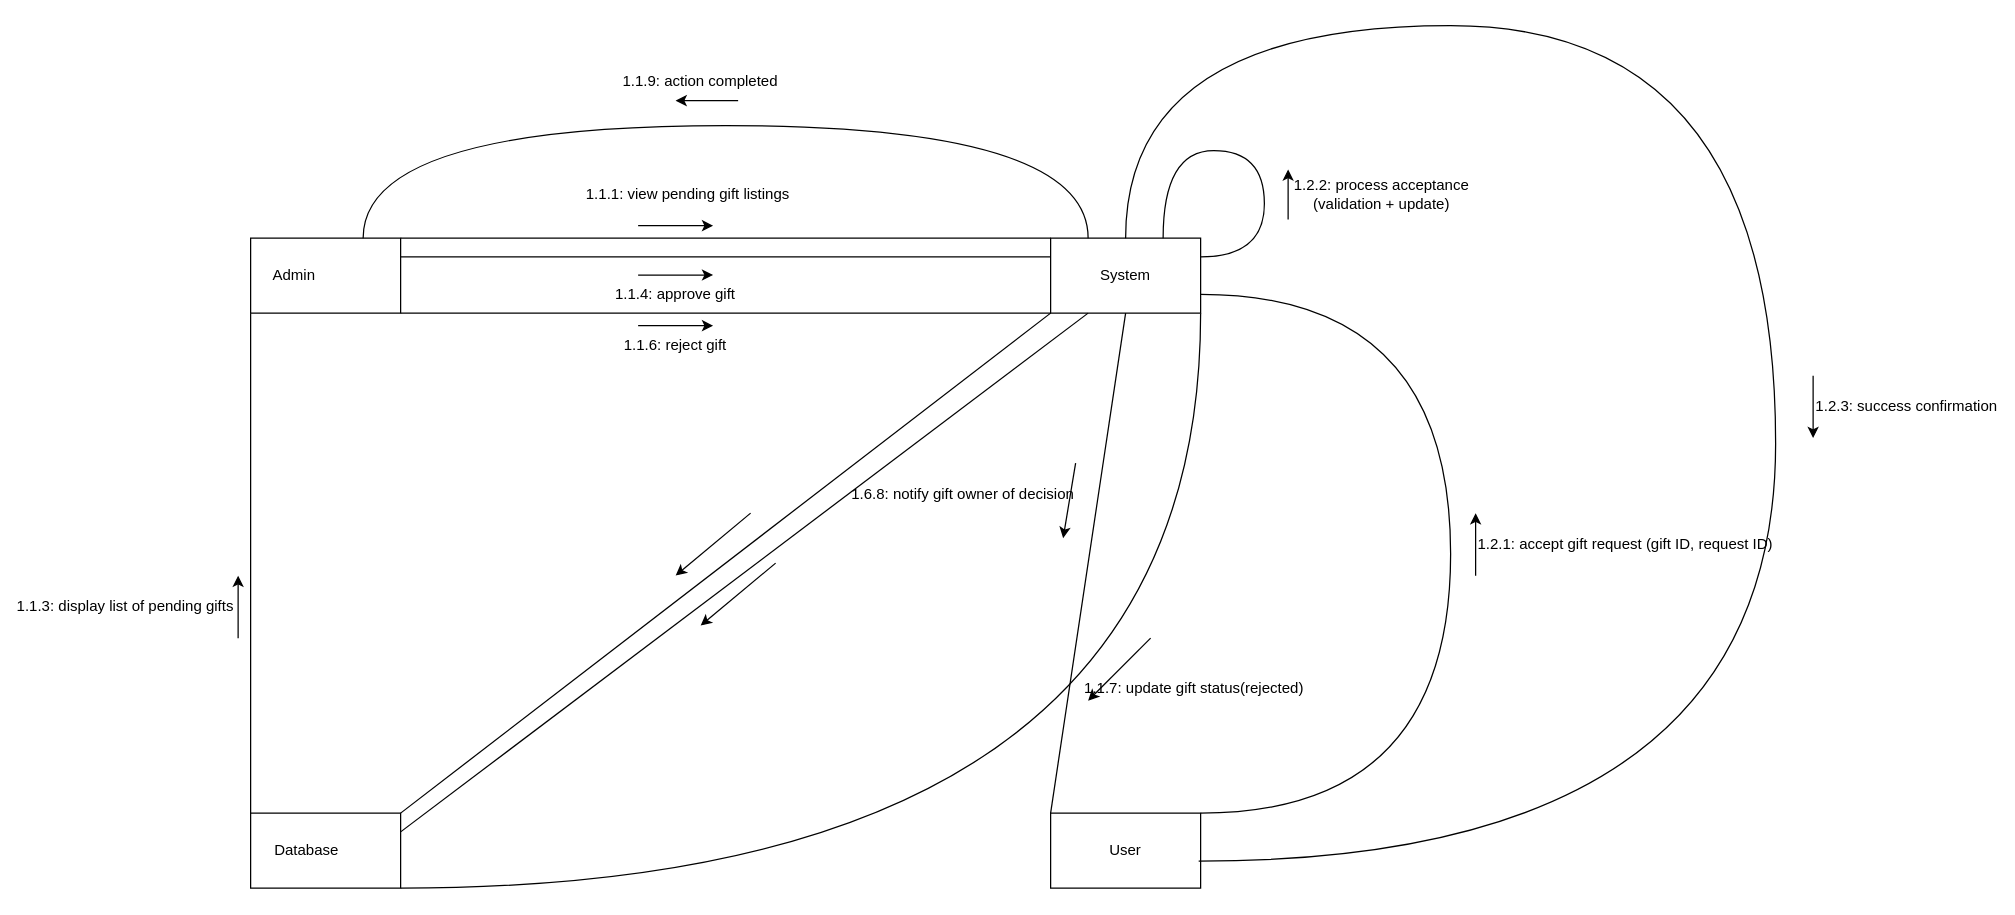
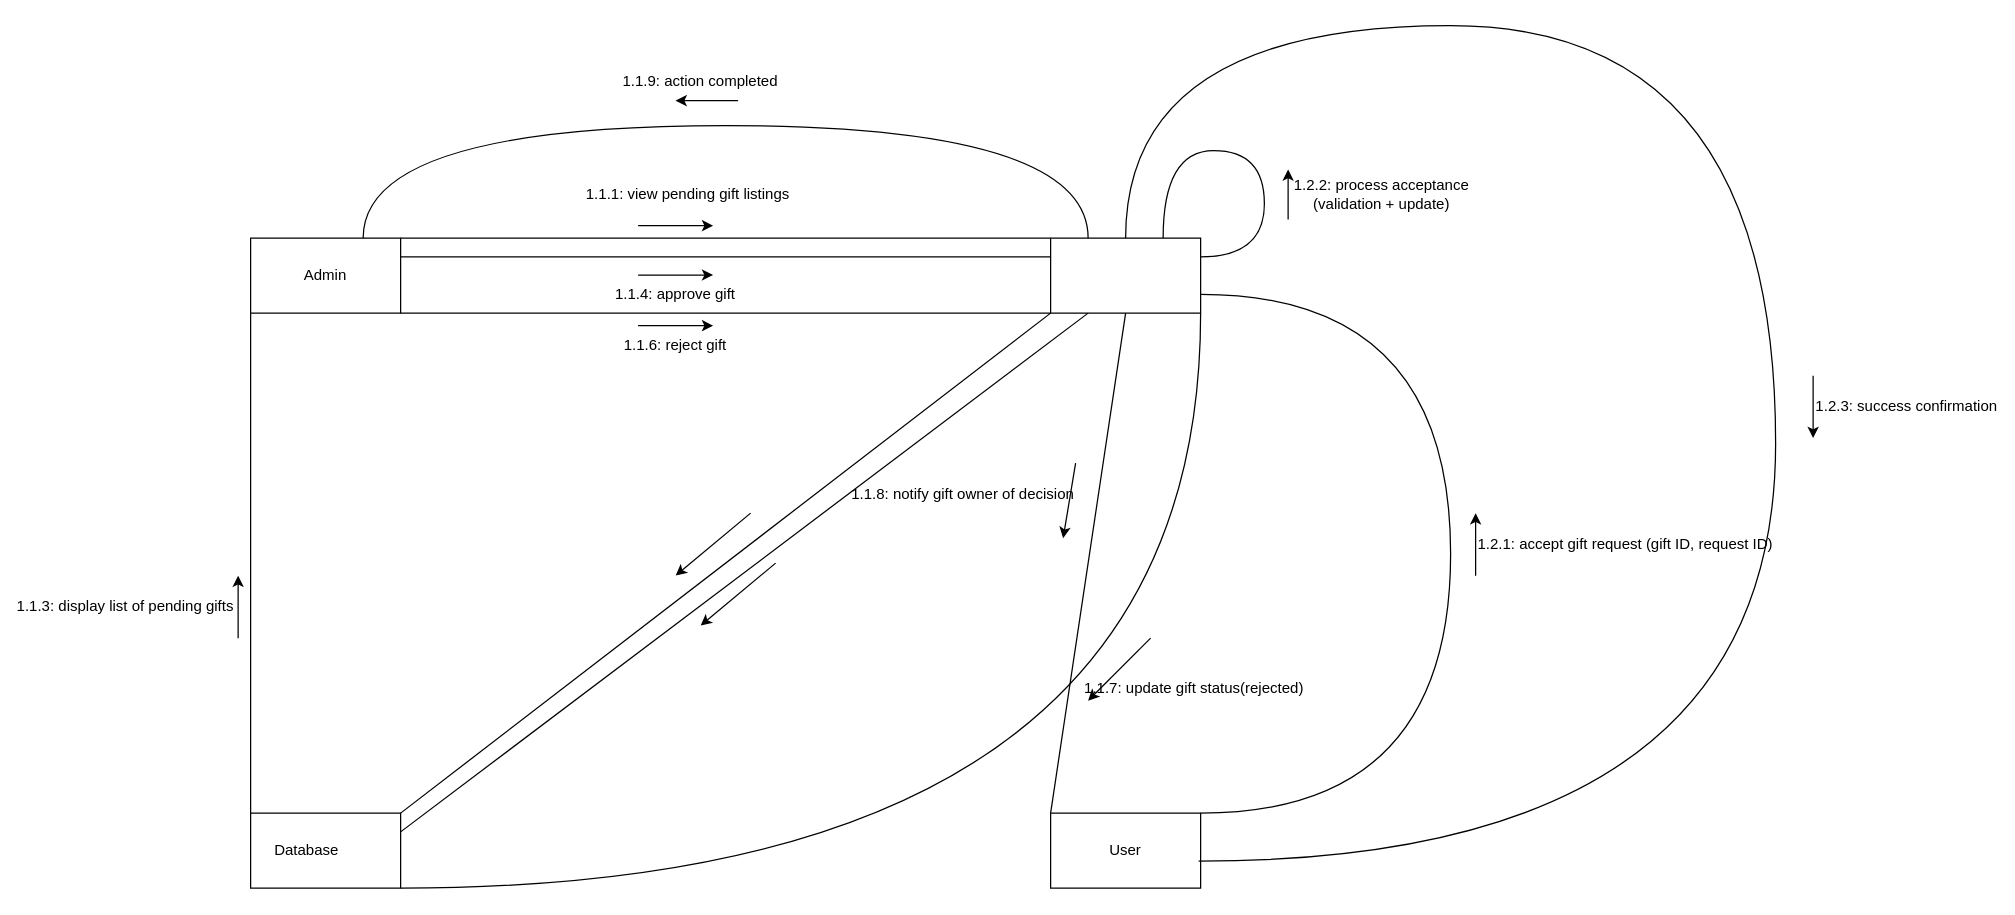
  <mxCell id="0" />
  <mxCell id="1" parent="0" />
  <mxCell id="2" value="" style="rounded=0;whiteSpace=wrap;html=1;" vertex="1" parent="1"><mxGeometry x="200" y="190" width="120" height="60" as="geometry" /></mxCell>
- <mxCell id="3" value="Admin" style="text;html=1;align=center;verticalAlign=middle;whiteSpace=wrap;rounded=0;" vertex="1" parent="1"><mxGeometry x="205" y="205" width="60" height="30" as="geometry" /></mxCell>
+ <mxCell id="3" value="Admin" style="text;html=1;align=center;verticalAlign=middle;whiteSpace=wrap;rounded=0;" vertex="1" parent="1"><mxGeometry x="230" y="205" width="60" height="30" as="geometry" /></mxCell>
  <mxCell id="4" value="" style="rounded=0;whiteSpace=wrap;html=1;" vertex="1" parent="1"><mxGeometry x="840" y="190" width="120" height="60" as="geometry" /></mxCell>
- <mxCell id="5" value="System" style="text;html=1;align=center;verticalAlign=middle;whiteSpace=wrap;rounded=0;" vertex="1" parent="1"><mxGeometry x="870" y="205" width="60" height="30" as="geometry" /></mxCell>
  <mxCell id="6" value="" style="rounded=0;whiteSpace=wrap;html=1;" vertex="1" parent="1"><mxGeometry x="200" y="650" width="120" height="60" as="geometry" /></mxCell>
  <mxCell id="7" value="Database" style="text;html=1;align=center;verticalAlign=middle;whiteSpace=wrap;rounded=0;" vertex="1" parent="1"><mxGeometry x="215" y="665" width="60" height="30" as="geometry" /></mxCell>
  <mxCell id="8" value="" style="rounded=0;whiteSpace=wrap;html=1;" vertex="1" parent="1"><mxGeometry x="840" y="650" width="120" height="60" as="geometry" /></mxCell>
  <mxCell id="9" value="User" style="text;html=1;align=center;verticalAlign=middle;whiteSpace=wrap;rounded=0;" vertex="1" parent="1"><mxGeometry x="870" y="665" width="60" height="30" as="geometry" /></mxCell>
  <mxCell id="10" value="" style="endArrow=none;html=1;rounded=0;exitX=1;exitY=0;exitDx=0;exitDy=0;entryX=0;entryY=0;entryDx=0;entryDy=0;" edge="1" parent="1" source="2" target="4"><mxGeometry width="50" height="50" relative="1" as="geometry"><mxPoint x="390" y="250" as="sourcePoint" /><mxPoint x="440" y="200" as="targetPoint" /></mxGeometry></mxCell>
  <mxCell id="11" value="" style="endArrow=classic;html=1;rounded=0;" edge="1" parent="1"><mxGeometry width="50" height="50" relative="1" as="geometry"><mxPoint x="510" y="180" as="sourcePoint" /><mxPoint x="570" y="180" as="targetPoint" /></mxGeometry></mxCell>
  <mxCell id="12" value="&lt;span style=&quot;text-wrap-mode: nowrap;&quot;&gt;1.1.1: view pending gift listings&lt;/span&gt;" style="text;html=1;align=center;verticalAlign=middle;whiteSpace=wrap;rounded=0;" vertex="1" parent="1"><mxGeometry x="480" y="140" width="140" height="30" as="geometry" /></mxCell>
  <mxCell id="13" value="" style="endArrow=none;html=1;rounded=0;entryX=0;entryY=1;entryDx=0;entryDy=0;exitX=1;exitY=0;exitDx=0;exitDy=0;" edge="1" parent="1" source="6" target="4"><mxGeometry width="50" height="50" relative="1" as="geometry"><mxPoint x="760" y="320" as="sourcePoint" /><mxPoint x="810" y="270" as="targetPoint" /></mxGeometry></mxCell>
  <mxCell id="14" value="" style="endArrow=classic;html=1;rounded=0;" edge="1" parent="1"><mxGeometry width="50" height="50" relative="1" as="geometry"><mxPoint x="600" y="410" as="sourcePoint" /><mxPoint x="540" y="460" as="targetPoint" /></mxGeometry></mxCell>
  <mxCell id="15" value="" style="endArrow=none;html=1;rounded=0;entryX=0;entryY=1;entryDx=0;entryDy=0;exitX=0;exitY=0;exitDx=0;exitDy=0;" edge="1" parent="1" source="6" target="2"><mxGeometry width="50" height="50" relative="1" as="geometry"><mxPoint x="200" y="540" as="sourcePoint" /><mxPoint x="250" y="490" as="targetPoint" /></mxGeometry></mxCell>
  <mxCell id="16" value="" style="endArrow=classic;html=1;rounded=0;" edge="1" parent="1"><mxGeometry width="50" height="50" relative="1" as="geometry"><mxPoint x="190" y="510" as="sourcePoint" /><mxPoint x="190" y="460" as="targetPoint" /></mxGeometry></mxCell>
  <mxCell id="17" value="&lt;span style=&quot;text-wrap-mode: nowrap;&quot;&gt;1.1.3: display list of pending gifts&lt;/span&gt;" style="text;html=1;align=center;verticalAlign=middle;whiteSpace=wrap;rounded=0;" vertex="1" parent="1"><mxGeometry x="20" y="470" width="160" height="30" as="geometry" /></mxCell>
  <mxCell id="18" value="" style="endArrow=none;html=1;rounded=0;exitX=1;exitY=0.25;exitDx=0;exitDy=0;entryX=0;entryY=0.25;entryDx=0;entryDy=0;" edge="1" parent="1" source="2" target="4"><mxGeometry width="50" height="50" relative="1" as="geometry"><mxPoint x="350" y="280" as="sourcePoint" /><mxPoint x="400" y="230" as="targetPoint" /></mxGeometry></mxCell>
  <mxCell id="19" value="" style="endArrow=classic;html=1;rounded=0;" edge="1" parent="1"><mxGeometry width="50" height="50" relative="1" as="geometry"><mxPoint x="510" y="219.5" as="sourcePoint" /><mxPoint x="570" y="219.5" as="targetPoint" /></mxGeometry></mxCell>
  <mxCell id="20" value="&lt;span style=&quot;text-wrap-mode: nowrap;&quot;&gt;1.1.4: approve gift&lt;/span&gt;" style="text;html=1;align=center;verticalAlign=middle;whiteSpace=wrap;rounded=0;" vertex="1" parent="1"><mxGeometry x="510" y="220" width="60" height="30" as="geometry" /></mxCell>
  <mxCell id="21" value="" style="endArrow=none;html=1;rounded=0;entryX=0.25;entryY=1;entryDx=0;entryDy=0;exitX=1;exitY=0.25;exitDx=0;exitDy=0;" edge="1" parent="1" source="6" target="4"><mxGeometry width="50" height="50" relative="1" as="geometry"><mxPoint x="790" y="390" as="sourcePoint" /><mxPoint x="840" y="340" as="targetPoint" /></mxGeometry></mxCell>
  <mxCell id="22" value="" style="endArrow=classic;html=1;rounded=0;" edge="1" parent="1"><mxGeometry width="50" height="50" relative="1" as="geometry"><mxPoint x="620" y="450" as="sourcePoint" /><mxPoint x="560" y="500" as="targetPoint" /></mxGeometry></mxCell>
  <mxCell id="23" value="" style="endArrow=none;html=1;rounded=0;exitX=1;exitY=1;exitDx=0;exitDy=0;entryX=0;entryY=1;entryDx=0;entryDy=0;" edge="1" parent="1" source="2" target="4"><mxGeometry width="50" height="50" relative="1" as="geometry"><mxPoint x="350" y="290" as="sourcePoint" /><mxPoint x="400" y="240" as="targetPoint" /></mxGeometry></mxCell>
  <mxCell id="24" value="" style="endArrow=classic;html=1;rounded=0;" edge="1" parent="1"><mxGeometry width="50" height="50" relative="1" as="geometry"><mxPoint x="510" y="260" as="sourcePoint" /><mxPoint x="570" y="260" as="targetPoint" /></mxGeometry></mxCell>
  <mxCell id="25" value="&lt;span style=&quot;text-wrap-mode: nowrap;&quot;&gt;1.1.6: reject gift&lt;/span&gt;" style="text;html=1;align=center;verticalAlign=middle;whiteSpace=wrap;rounded=0;" vertex="1" parent="1"><mxGeometry x="510" y="260.5" width="60" height="30" as="geometry" /></mxCell>
  <mxCell id="26" value="" style="endArrow=none;html=1;rounded=0;entryX=1;entryY=1;entryDx=0;entryDy=0;exitX=1;exitY=1;exitDx=0;exitDy=0;edgeStyle=orthogonalEdgeStyle;curved=1;" edge="1" parent="1" source="6" target="4"><mxGeometry width="50" height="50" relative="1" as="geometry"><mxPoint x="840" y="460" as="sourcePoint" /><mxPoint x="890" y="410" as="targetPoint" /><Array as="points"><mxPoint x="960" y="710" /></Array></mxGeometry></mxCell>
  <mxCell id="27" value="" style="endArrow=classic;html=1;rounded=0;" edge="1" parent="1"><mxGeometry width="50" height="50" relative="1" as="geometry"><mxPoint x="920" y="510" as="sourcePoint" /><mxPoint x="870" y="560" as="targetPoint" /></mxGeometry></mxCell>
  <mxCell id="28" value="&lt;span style=&quot;text-wrap-mode: nowrap;&quot;&gt;1.1.7: update gift status(rejected)&lt;/span&gt;" style="text;html=1;align=center;verticalAlign=middle;whiteSpace=wrap;rounded=0;" vertex="1" parent="1"><mxGeometry x="880" y="535" width="150" height="30" as="geometry" /></mxCell>
  <mxCell id="29" value="" style="endArrow=none;html=1;rounded=0;entryX=0.5;entryY=1;entryDx=0;entryDy=0;exitX=0;exitY=0;exitDx=0;exitDy=0;" edge="1" parent="1" source="8" target="4"><mxGeometry width="50" height="50" relative="1" as="geometry"><mxPoint x="830" y="450" as="sourcePoint" /><mxPoint x="880" y="400" as="targetPoint" /></mxGeometry></mxCell>
  <mxCell id="30" value="" style="endArrow=classic;html=1;rounded=0;" edge="1" parent="1"><mxGeometry width="50" height="50" relative="1" as="geometry"><mxPoint x="860" y="370" as="sourcePoint" /><mxPoint x="850" y="430" as="targetPoint" /></mxGeometry></mxCell>
- <mxCell id="31" value="&lt;span style=&quot;text-wrap-mode: nowrap;&quot;&gt;1.6.8: notify gift owner of decision&lt;/span&gt;" style="text;html=1;align=center;verticalAlign=middle;whiteSpace=wrap;rounded=0;" vertex="1" parent="1"><mxGeometry x="690" y="380" width="160" height="30" as="geometry" /></mxCell>
+ <mxCell id="31" value="&lt;span style=&quot;text-wrap-mode: nowrap;&quot;&gt;1.1.8: notify gift owner of decision&lt;/span&gt;" style="text;html=1;align=center;verticalAlign=middle;whiteSpace=wrap;rounded=0;" vertex="1" parent="1"><mxGeometry x="690" y="380" width="160" height="30" as="geometry" /></mxCell>
  <mxCell id="32" value="" style="endArrow=none;html=1;rounded=0;entryX=0.25;entryY=0;entryDx=0;entryDy=0;edgeStyle=orthogonalEdgeStyle;curved=1;exitX=0.75;exitY=0;exitDx=0;exitDy=0;" edge="1" parent="1" source="2" target="4"><mxGeometry width="50" height="50" relative="1" as="geometry"><mxPoint x="550" y="60" as="sourcePoint" /><mxPoint x="600" y="10" as="targetPoint" /><Array as="points"><mxPoint x="290" y="100" /><mxPoint x="870" y="100" /></Array></mxGeometry></mxCell>
  <mxCell id="33" value="" style="endArrow=classic;html=1;rounded=0;" edge="1" parent="1"><mxGeometry width="50" height="50" relative="1" as="geometry"><mxPoint x="590" y="80" as="sourcePoint" /><mxPoint x="540" y="80" as="targetPoint" /></mxGeometry></mxCell>
  <mxCell id="34" value="&lt;span style=&quot;text-wrap-mode: nowrap;&quot;&gt;1.1.9: action completed&lt;/span&gt;" style="text;html=1;align=center;verticalAlign=middle;whiteSpace=wrap;rounded=0;" vertex="1" parent="1"><mxGeometry x="510" y="50" width="100" height="30" as="geometry" /></mxCell>
  <mxCell id="35" value="" style="endArrow=none;html=1;rounded=0;exitX=1;exitY=0;exitDx=0;exitDy=0;edgeStyle=orthogonalEdgeStyle;curved=1;entryX=1;entryY=0.75;entryDx=0;entryDy=0;" edge="1" parent="1" source="8" target="4"><mxGeometry width="50" height="50" relative="1" as="geometry"><mxPoint x="1050" y="650" as="sourcePoint" /><mxPoint x="1100" y="600" as="targetPoint" /><Array as="points"><mxPoint x="1160" y="650" /><mxPoint x="1160" y="235" /></Array></mxGeometry></mxCell>
  <mxCell id="36" value="" style="endArrow=classic;html=1;rounded=0;" edge="1" parent="1"><mxGeometry width="50" height="50" relative="1" as="geometry"><mxPoint x="1180" y="460" as="sourcePoint" /><mxPoint x="1180" y="410" as="targetPoint" /></mxGeometry></mxCell>
  <mxCell id="37" value="&lt;span style=&quot;text-wrap-mode: nowrap;&quot;&gt;1.2.1: accept gift request (gift ID, request ID)&lt;/span&gt;" style="text;html=1;align=center;verticalAlign=middle;whiteSpace=wrap;rounded=0;" vertex="1" parent="1"><mxGeometry x="1190" y="420" width="220" height="30" as="geometry" /></mxCell>
  <mxCell id="38" value="" style="endArrow=none;html=1;rounded=0;exitX=1;exitY=0.25;exitDx=0;exitDy=0;edgeStyle=orthogonalEdgeStyle;curved=1;entryX=0.75;entryY=0;entryDx=0;entryDy=0;" edge="1" parent="1" source="4" target="4"><mxGeometry width="50" height="50" relative="1" as="geometry"><mxPoint x="1080" y="170" as="sourcePoint" /><mxPoint x="930" as="targetPoint" y="150" /><Array as="points"><mxPoint x="1011" y="205" /><mxPoint x="1011" y="120" /><mxPoint x="930" y="120" /></Array></mxGeometry></mxCell>
  <mxCell id="39" value="" style="endArrow=classic;html=1;rounded=0;" edge="1" parent="1"><mxGeometry width="50" height="50" relative="1" as="geometry"><mxPoint x="1030" y="175" as="sourcePoint" /><mxPoint x="1030" y="135" as="targetPoint" /></mxGeometry></mxCell>
  <mxCell id="40" value="&lt;span style=&quot;text-wrap-mode: nowrap;&quot;&gt;1.2.2: process acceptance&lt;/span&gt;&lt;div style=&quot;text-wrap-mode: nowrap;&quot;&gt;(validation + update)&lt;/div&gt;" style="text;html=1;align=center;verticalAlign=middle;whiteSpace=wrap;rounded=0;" vertex="1" parent="1"><mxGeometry x="1040" y="140" width="130" height="30" as="geometry" /></mxCell>
  <mxCell id="41" value="" style="endArrow=none;html=1;rounded=0;exitX=0.5;exitY=0;exitDx=0;exitDy=0;edgeStyle=orthogonalEdgeStyle;curved=1;entryX=0.987;entryY=0.64;entryDx=0;entryDy=0;entryPerimeter=0;" edge="1" parent="1" source="4" target="8"><mxGeometry width="50" height="50" relative="1" as="geometry"><mxPoint x="910" y="90" as="sourcePoint" /><mxPoint x="960" y="40" as="targetPoint" /><Array as="points"><mxPoint x="900" y="20" /><mxPoint x="1420" y="20" /><mxPoint x="1420" y="688" /></Array></mxGeometry></mxCell>
  <mxCell id="42" value="" style="endArrow=classic;html=1;rounded=0;" edge="1" parent="1"><mxGeometry width="50" height="50" relative="1" as="geometry"><mxPoint x="1450" y="300" as="sourcePoint" /><mxPoint x="1450" y="350" as="targetPoint" /></mxGeometry></mxCell>
  <mxCell id="43" value="&lt;span style=&quot;text-wrap-mode: nowrap;&quot;&gt;1.2.3: success confirmation&lt;/span&gt;" style="text;html=1;align=center;verticalAlign=middle;whiteSpace=wrap;rounded=0;" vertex="1" parent="1"><mxGeometry x="1460" y="310" width="130" height="30" as="geometry" /></mxCell>
